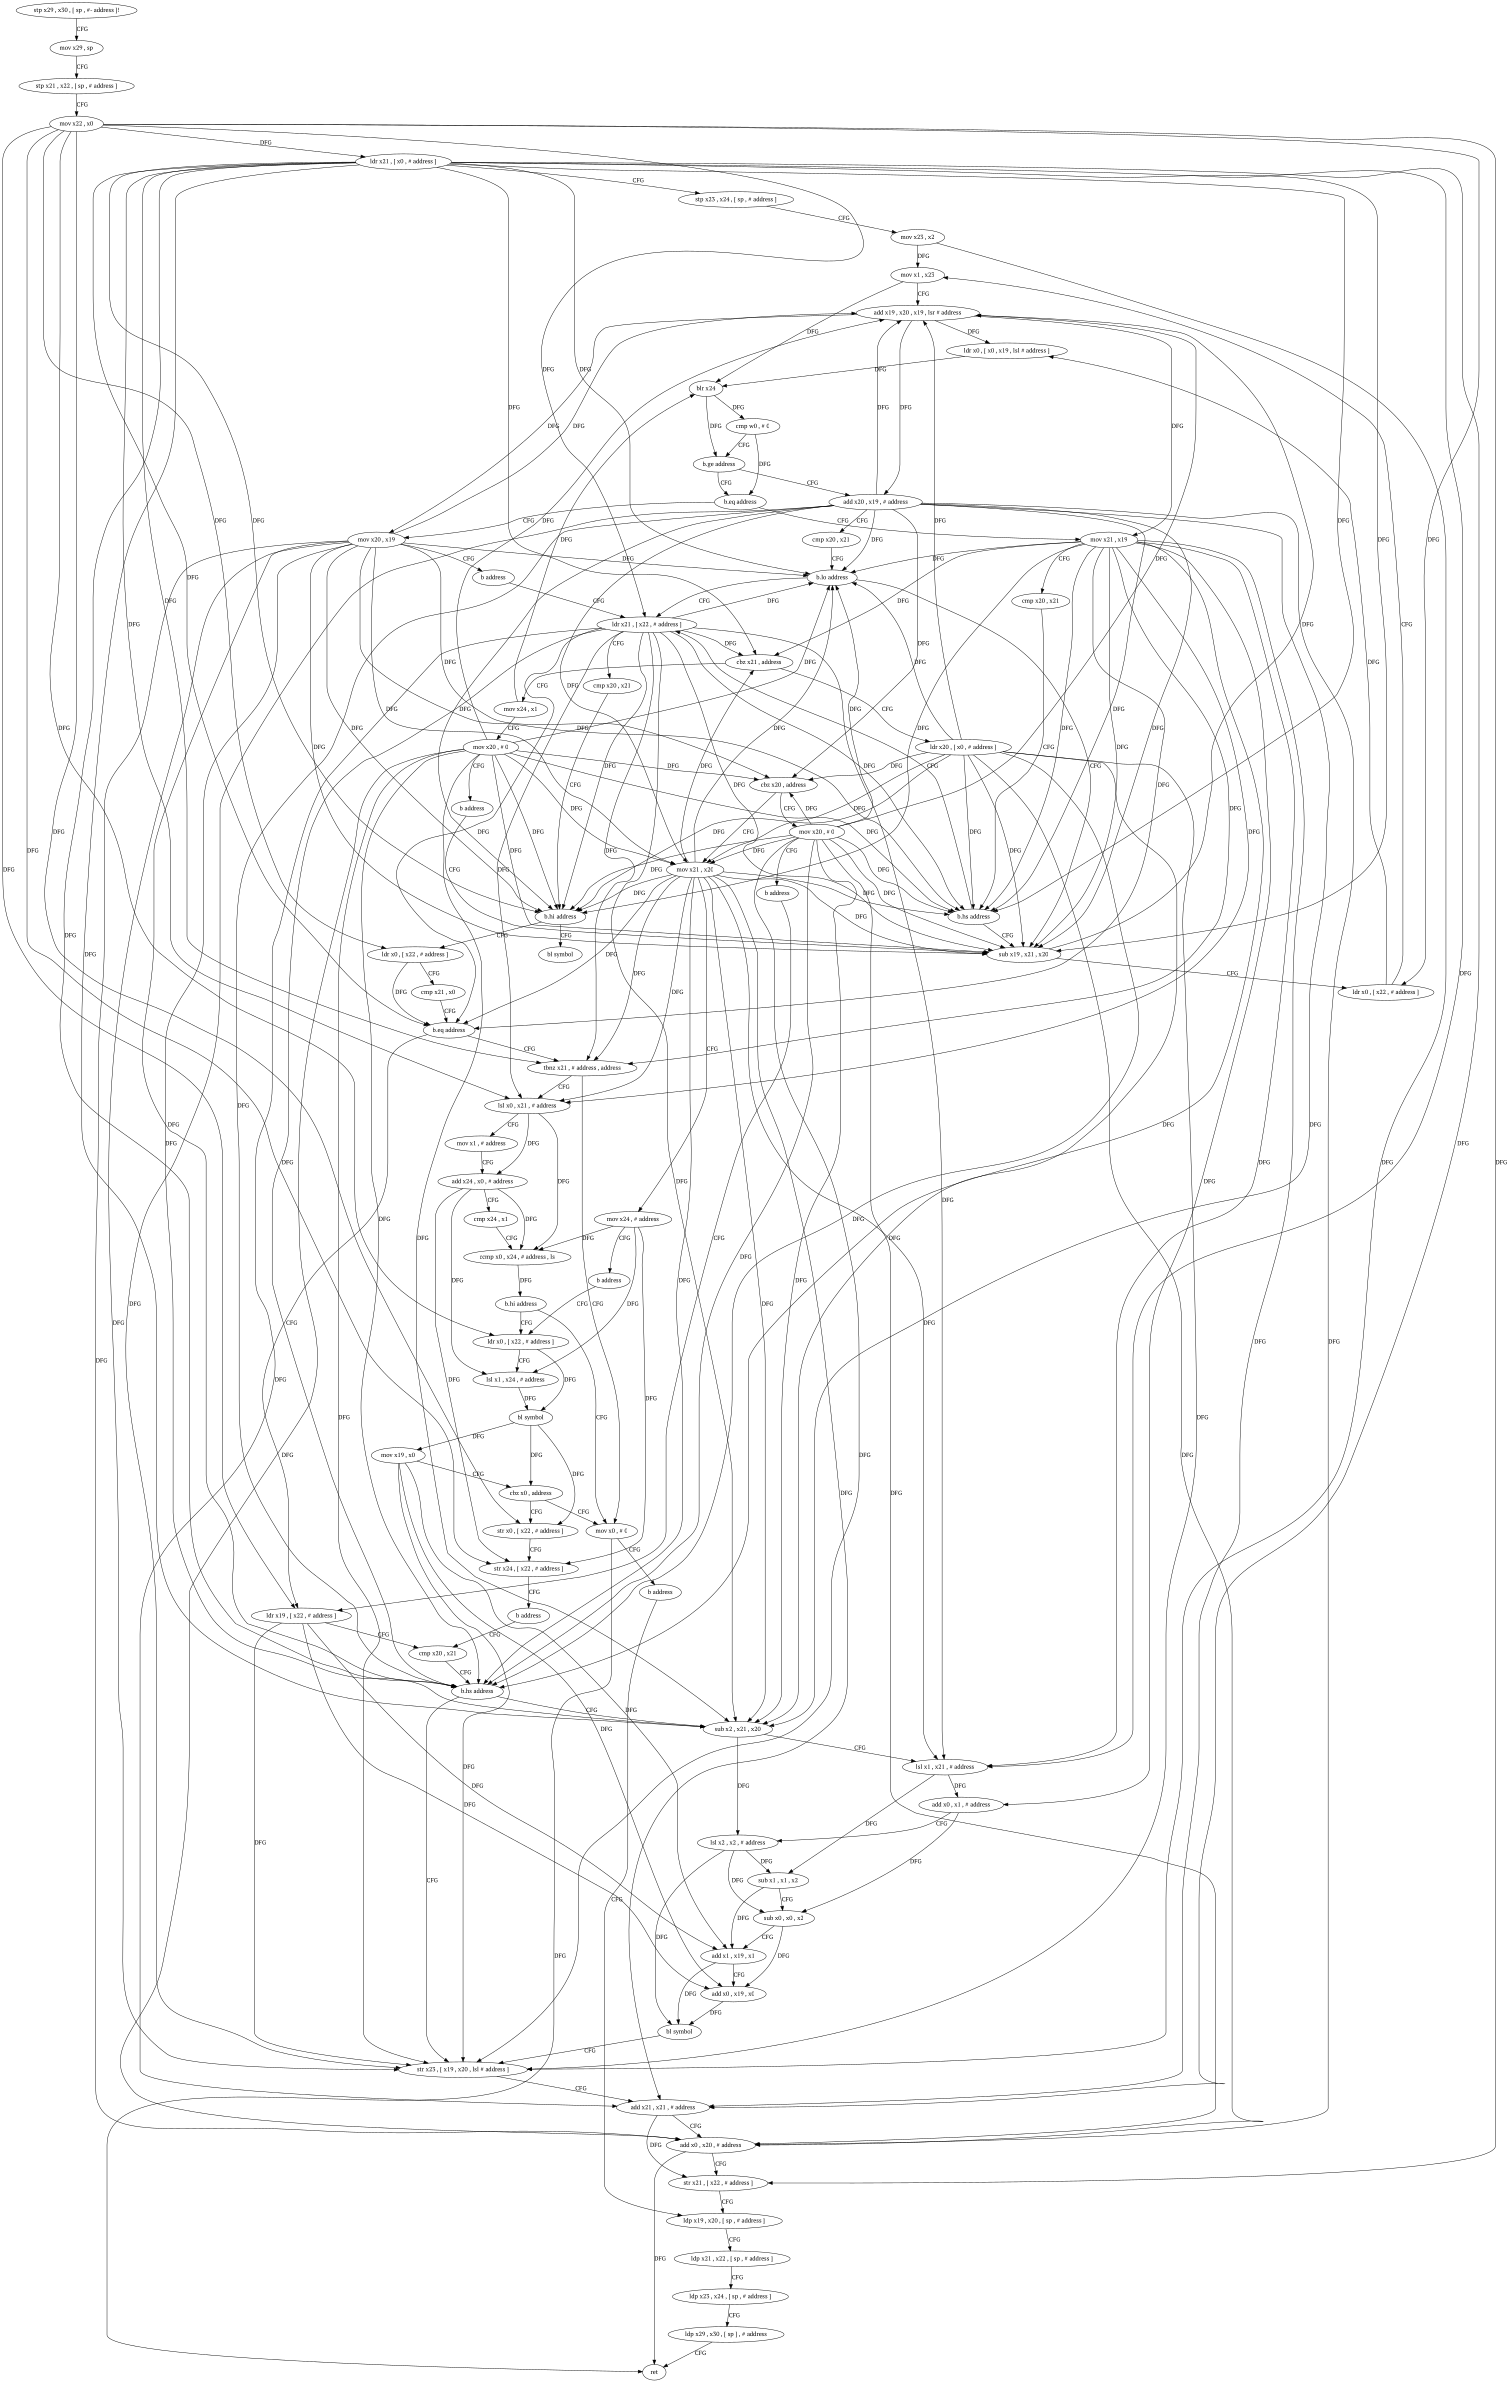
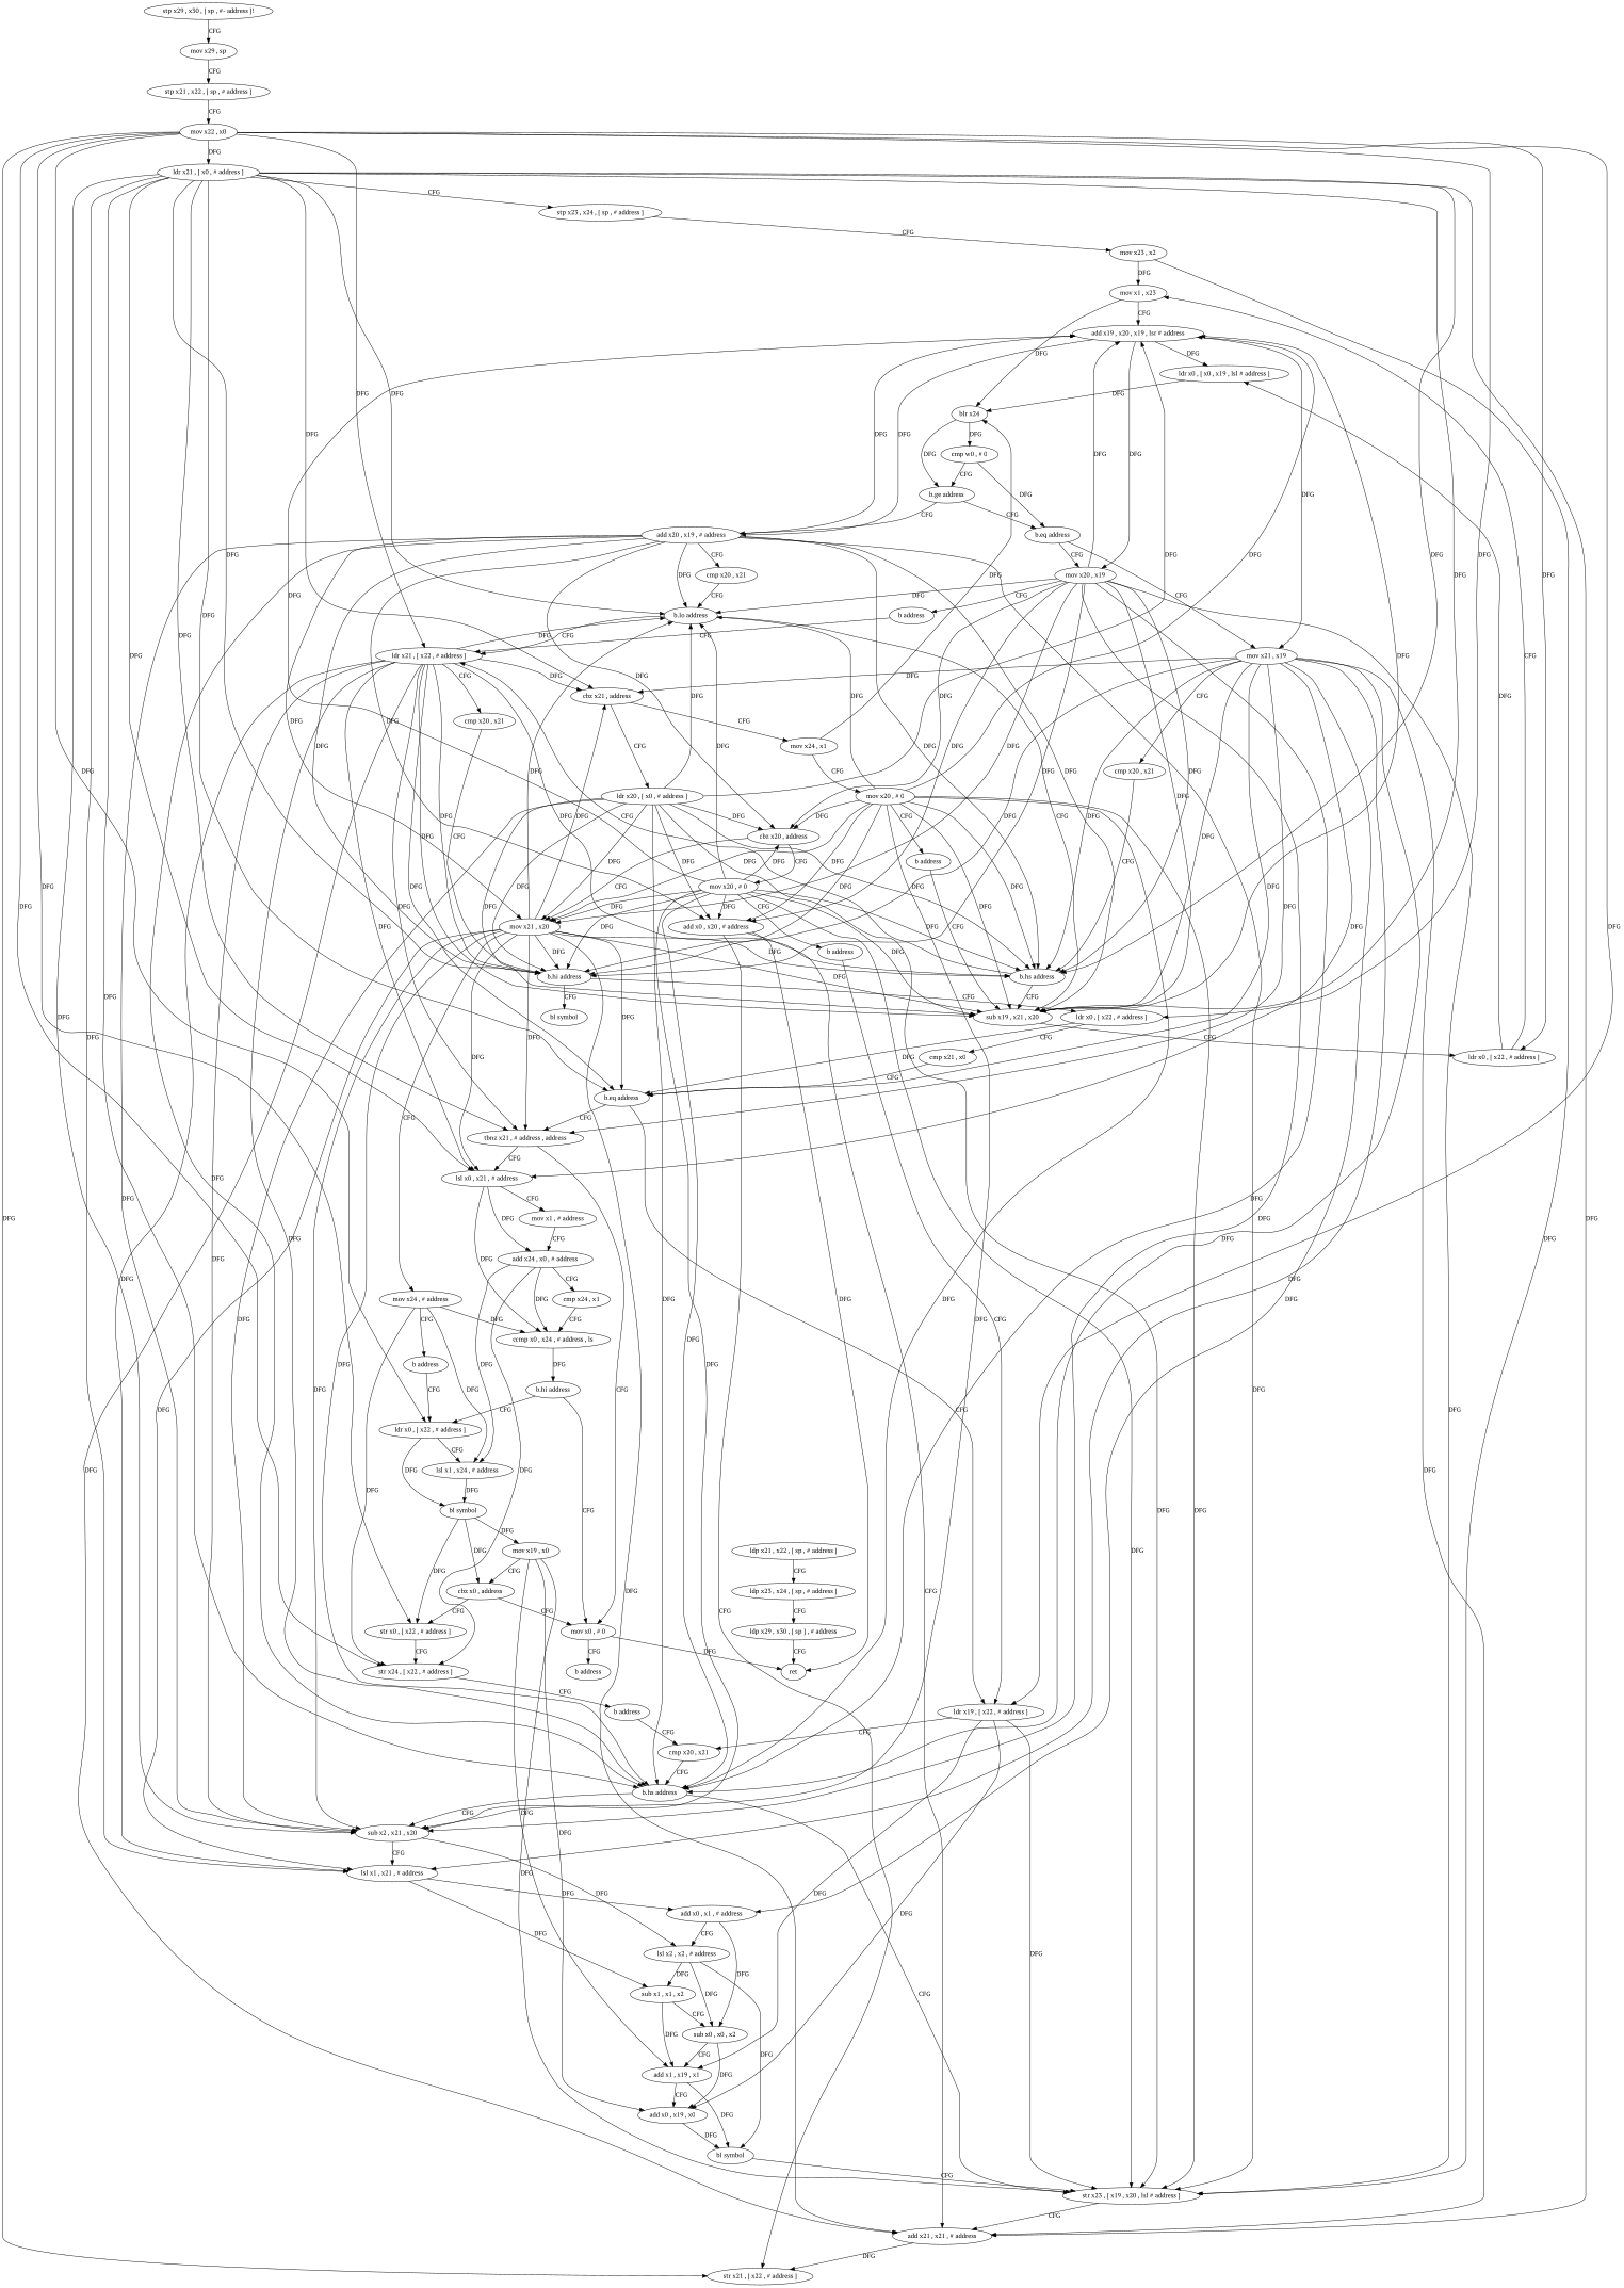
  digraph {
    fontname="PT Serif"
    node [fontname="PT Serif"]
    edge [fontname="PT Serif"]
    n1 [label="stp x29 , x30 , [ sp , #- address ]!"]
    n2 [label="mov x29 , sp"]
    n3 [label="stp x21 , x22 , [ sp , # address ]"]
    n4 [label="mov x22 , x0"]
    n5 [label="ldr x21 , [ x0 , # address ]"]
    n6 [label="ldr x0 , [ x22 , # address ]"]
    n7 [label="ldr x19 , [ x22 , # address ]"]
    n8 [label="ldr x0 , [ x22 , # address ]"]
    n9 [label="str x0 , [ x22 , # address ]"]
    n10 [label="ldr x21 , [ x22 , # address ]"]
    n11 [label="str x24 , [ x22 , # address ]"]
    n12 [label="str x21 , [ x22 , # address ]"]
    n13 [label="ldr x0 , [ x22 , # address ]"]
    n14 [label="stp x23 , x24 , [ sp , # address ]"]
    n15 [label="cbz x21 , address"]
    n16 [label="sub x19 , x21 , x20"]
    n17 [label="b.lo address"]
    n18 [label="add x21 , x21 , # address"]
    n19 [label="sub x2 , x21 , x20"]
    n20 [label="lsl x1 , x21 , # address"]
    n21 [label="b.hs address"]
    n22 [label="b.hi address"]
    n23 [label="b.hs address"]
    n24 [label="b.eq address"]
    n25 [label="tbnz x21 , # address , address"]
    n26 [label="lsl x0 , x21 , # address"]
    n27 [label="lsl x1 , x24 , # address"]
    n28 [label="bl symbol"]
    n29 [label="str x23 , [ x19 , x20 , lsl # address ]"]
    n30 [label="cmp x20 , x21"]
    n31 [label="add x1 , x19 , x1"]
    n32 [label="add x0 , x19 , x0"]
    n33 [label="mov x1 , x23"]
    n34 [label="ldr x0 , [ x0 , x19 , lsl # address ]"]
    n35 [label="cmp x20 , x21"]
    n36 [label="b address"]
-   n37 [label="ldp x19 , x20 , [ sp , # address ]"]
    n38 [label="cmp x21 , x0"]
    n39 [label="mov x23 , x2"]
    n40 [label="ldr x20 , [ x0 , # address ]"]
    n41 [label="mov x24 , x1"]
    n42 [label="add x19 , x20 , x19 , lsr # address"]
    n43 [label="add x0 , x20 , # address"]
    n44 [label="lsl x2 , x2 , # address"]
    n45 [label="add x0 , x1 , # address"]
    n46 [label="sub x1 , x1 , x2"]
    n47 [label="bl symbol"]
    n48 [label="mov x0 , # 0"]
    n49 [label="ccmp x0 , x24 , # address , ls"]
    n50 [label="mov x1 , # address"]
    n51 [label="add x24 , x0 , # address"]
    n52 [label="blr x24"]
    n53 [label="cbz x20 , address"]
    n54 [label="mov x21 , x20"]
    n55 [label="mov x20 , # 0"]
    n56 [label="mov x20 , # 0"]
    n57 [label="mov x24 , # address"]
    n58 [label="add x20 , x19 , # address"]
    n59 [label="mov x20 , x19"]
    n60 [label="mov x21 , x19"]
    n61 [label=ret]
    n62 [label="b address"]
    n63 [label="cmp w0 , # 0"]
    n64 [label="b.ge address"]
    n65 [label="b address"]
    n66 [label="b address"]
    n67 [label="b.hi address"]
    n68 [label="mov x19 , x0"]
    n69 [label="cbz x0 , address"]
    n70 [label="bl symbol"]
    n71 [label="cmp x20 , x21"]
    n72 [label="b address"]
    n73 [label="cmp x20 , x21"]
    n74 [label="b.eq address"]
    n75 [label="b address"]
    n76 [label="ldp x21 , x22 , [ sp , # address ]"]
    n77 [label="ldp x23 , x24 , [ sp , # address ]"]
    n78 [label="sub x0 , x0 , x2"]
    n79 [label="ldp x29 , x30 , [ sp ] , # address"]
    n80 [label="cmp x24 , x1"]
    n1 -> n2 [label=CFG]
    n2 -> n3 [label=CFG]
    n3 -> n4 [label=CFG]
    n4 -> n5 [label=DFG]
    n4 -> n6 [label=DFG]
    n4 -> n7 [label=DFG]
    n4 -> n8 [label=DFG]
    n4 -> n9 [label=DFG]
    n4 -> n10 [label=DFG]
    n4 -> n11 [label=DFG]
    n4 -> n12 [label=DFG]
    n4 -> n13 [label=DFG]
    n5 -> n14 [label=CFG]
    n5 -> n15 [label=DFG]
    n5 -> n16 [label=DFG]
    n5 -> n17 [label=DFG]
    n5 -> n18 [label=DFG]
    n5 -> n19 [label=DFG]
    n5 -> n20 [label=DFG]
    n5 -> n21 [label=DFG]
    n5 -> n22 [label=DFG]
    n5 -> n23 [label=DFG]
    n5 -> n24 [label=DFG]
    n5 -> n25 [label=DFG]
    n5 -> n26 [label=DFG]
    n6 -> n27 [label=CFG]
    n6 -> n28 [label=DFG]
    n7 -> n29 [label=DFG]
    n7 -> n30 [label=CFG]
    n7 -> n31 [label=DFG]
    n7 -> n32 [label=DFG]
    n8 -> n33 [label=CFG]
    n8 -> n34 [label=DFG]
    n9 -> n11 [label=CFG]
    n10 -> n15 [label=DFG]
    n10 -> n16 [label=DFG]
    n10 -> n17 [label=DFG]
    n10 -> n18 [label=DFG]
    n10 -> n19 [label=DFG]
    n10 -> n20 [label=DFG]
    n10 -> n21 [label=DFG]
    n10 -> n22 [label=DFG]
    n10 -> n23 [label=DFG]
    n10 -> n24 [label=DFG]
    n10 -> n25 [label=DFG]
    n10 -> n26 [label=DFG]
    n10 -> n35 [label=CFG]
    n11 -> n36 [label=CFG]
-   n12 -> n37 [label=CFG]
    n13 -> n24 [label=DFG]
    n13 -> n38 [label=CFG]
    n14 -> n39 [label=CFG]
    n15 -> n40 [label=CFG]
    n15 -> n41 [label=CFG]
    n16 -> n8 [label=CFG]
    n16 -> n42 [label=DFG]
    n17 -> n10 [label=CFG]
    n17 -> n16 [label=CFG]
    n18 -> n12 [label=DFG]
-   n18 -> n43 [label=CFG]
+   n43 -> n18 [label=CFG]
    n19 -> n20 [label=CFG]
    n19 -> n44 [label=DFG]
    n20 -> n45 [label=DFG]
    n20 -> n46 [label=DFG]
    n21 -> n10 [label=CFG]
    n21 -> n16 [label=CFG]
    n22 -> n13 [label=CFG]
    n22 -> n47 [label=CFG]
    n23 -> n19 [label=CFG]
    n23 -> n29 [label=CFG]
    n24 -> n7 [label=CFG]
    n24 -> n25 [label=CFG]
    n25 -> n26 [label=CFG]
    n25 -> n48 [label=CFG]
    n26 -> n49 [label=DFG]
    n26 -> n50 [label=CFG]
    n26 -> n51 [label=DFG]
    n27 -> n28 [label=DFG]
    n28 -> n9 [label=DFG]
    n28 -> n68 [label=DFG]
    n28 -> n69 [label=DFG]
    n29 -> n18 [label=CFG]
    n30 -> n23 [label=CFG]
    n31 -> n32 [label=CFG]
    n31 -> n70 [label=DFG]
    n32 -> n70 [label=DFG]
    n33 -> n42 [label=CFG]
    n33 -> n52 [label=DFG]
    n34 -> n52 [label=DFG]
    n35 -> n22 [label=CFG]
    n36 -> n30 [label=CFG]
-   n37 -> n76 [label=CFG]
    n38 -> n24 [label=CFG]
    n39 -> n29 [label=DFG]
    n39 -> n33 [label=DFG]
    n40 -> n16 [label=DFG]
    n40 -> n17 [label=DFG]
    n40 -> n19 [label=DFG]
    n40 -> n21 [label=DFG]
    n40 -> n22 [label=DFG]
    n40 -> n23 [label=DFG]
    n40 -> n29 [label=DFG]
    n40 -> n42 [label=DFG]
    n40 -> n43 [label=DFG]
    n40 -> n53 [label=DFG]
    n40 -> n54 [label=DFG]
    n41 -> n52 [label=DFG]
    n41 -> n55 [label=CFG]
    n42 -> n34 [label=DFG]
    n42 -> n58 [label=DFG]
    n42 -> n59 [label=DFG]
    n42 -> n60 [label=DFG]
    n43 -> n12 [label=CFG]
    n43 -> n61 [label=DFG]
    n44 -> n46 [label=DFG]
    n44 -> n70 [label=DFG]
    n44 -> n78 [label=DFG]
    n45 -> n44 [label=CFG]
    n45 -> n78 [label=DFG]
    n46 -> n31 [label=DFG]
    n46 -> n78 [label=CFG]
    n48 -> n61 [label=DFG]
    n48 -> n75 [label=CFG]
    n49 -> n67 [label=DFG]
    n50 -> n51 [label=CFG]
    n51 -> n11 [label=DFG]
    n51 -> n27 [label=DFG]
    n51 -> n49 [label=DFG]
    n51 -> n80 [label=CFG]
    n52 -> n63 [label=DFG]
    n52 -> n64 [label=DFG]
    n53 -> n54 [label=CFG]
    n53 -> n56 [label=CFG]
    n54 -> n15 [label=DFG]
    n54 -> n16 [label=DFG]
    n54 -> n17 [label=DFG]
    n54 -> n18 [label=DFG]
    n54 -> n19 [label=DFG]
    n54 -> n20 [label=DFG]
    n54 -> n21 [label=DFG]
    n54 -> n22 [label=DFG]
    n54 -> n23 [label=DFG]
    n54 -> n24 [label=DFG]
    n54 -> n25 [label=DFG]
    n54 -> n26 [label=DFG]
    n54 -> n57 [label=CFG]
    n55 -> n16 [label=DFG]
    n55 -> n17 [label=DFG]
    n55 -> n19 [label=DFG]
    n55 -> n21 [label=DFG]
    n55 -> n22 [label=DFG]
    n55 -> n23 [label=DFG]
    n55 -> n29 [label=DFG]
    n55 -> n42 [label=DFG]
    n55 -> n43 [label=DFG]
    n55 -> n53 [label=DFG]
    n55 -> n54 [label=DFG]
    n55 -> n62 [label=CFG]
    n56 -> n16 [label=DFG]
    n56 -> n17 [label=DFG]
    n56 -> n19 [label=DFG]
    n56 -> n21 [label=DFG]
    n56 -> n22 [label=DFG]
    n56 -> n23 [label=DFG]
    n56 -> n29 [label=DFG]
    n56 -> n42 [label=DFG]
    n56 -> n43 [label=DFG]
    n56 -> n53 [label=DFG]
    n56 -> n54 [label=DFG]
    n56 -> n65 [label=CFG]
    n57 -> n11 [label=DFG]
    n57 -> n27 [label=DFG]
    n57 -> n49 [label=DFG]
    n57 -> n66 [label=CFG]
    n58 -> n16 [label=DFG]
    n58 -> n17 [label=DFG]
    n58 -> n19 [label=DFG]
    n58 -> n21 [label=DFG]
    n58 -> n22 [label=DFG]
    n58 -> n23 [label=DFG]
    n58 -> n29 [label=DFG]
    n58 -> n42 [label=DFG]
    n58 -> n43 [label=DFG]
    n58 -> n53 [label=DFG]
    n58 -> n54 [label=DFG]
    n58 -> n71 [label=CFG]
    n59 -> n16 [label=DFG]
    n59 -> n17 [label=DFG]
    n59 -> n19 [label=DFG]
    n59 -> n21 [label=DFG]
    n59 -> n22 [label=DFG]
    n59 -> n23 [label=DFG]
    n59 -> n29 [label=DFG]
    n59 -> n42 [label=DFG]
    n59 -> n43 [label=DFG]
    n59 -> n53 [label=DFG]
    n59 -> n54 [label=DFG]
    n59 -> n72 [label=CFG]
    n60 -> n15 [label=DFG]
    n60 -> n16 [label=DFG]
-   n60 -> n17 [label=DFG]
    n60 -> n18 [label=DFG]
    n60 -> n20 [label=DFG]
    n60 -> n21 [label=DFG]
    n60 -> n22 [label=DFG]
    n60 -> n23 [label=DFG]
    n60 -> n24 [label=DFG]
    n60 -> n25 [label=DFG]
    n60 -> n26 [label=DFG]
    n60 -> n45 [label=DFG]
    n60 -> n73 [label=CFG]
    n62 -> n16 [label=CFG]
    n63 -> n64 [label=CFG]
    n63 -> n74 [label=DFG]
    n64 -> n58 [label=CFG]
    n64 -> n74 [label=CFG]
    n65 -> n7 [label=CFG]
    n66 -> n6 [label=CFG]
    n67 -> n6 [label=CFG]
    n67 -> n48 [label=CFG]
    n68 -> n29 [label=DFG]
    n68 -> n31 [label=DFG]
    n68 -> n32 [label=DFG]
    n68 -> n69 [label=CFG]
    n69 -> n9 [label=CFG]
    n69 -> n48 [label=CFG]
    n70 -> n29 [label=CFG]
    n71 -> n17 [label=CFG]
    n72 -> n10 [label=CFG]
    n73 -> n21 [label=CFG]
    n74 -> n59 [label=CFG]
    n74 -> n60 [label=CFG]
-   n75 -> n37 [label=CFG]
    n76 -> n77 [label=CFG]
    n77 -> n79 [label=CFG]
    n78 -> n31 [label=CFG]
    n78 -> n32 [label=DFG]
    n79 -> n61 [label=CFG]
    n80 -> n49 [label=CFG]
  }
